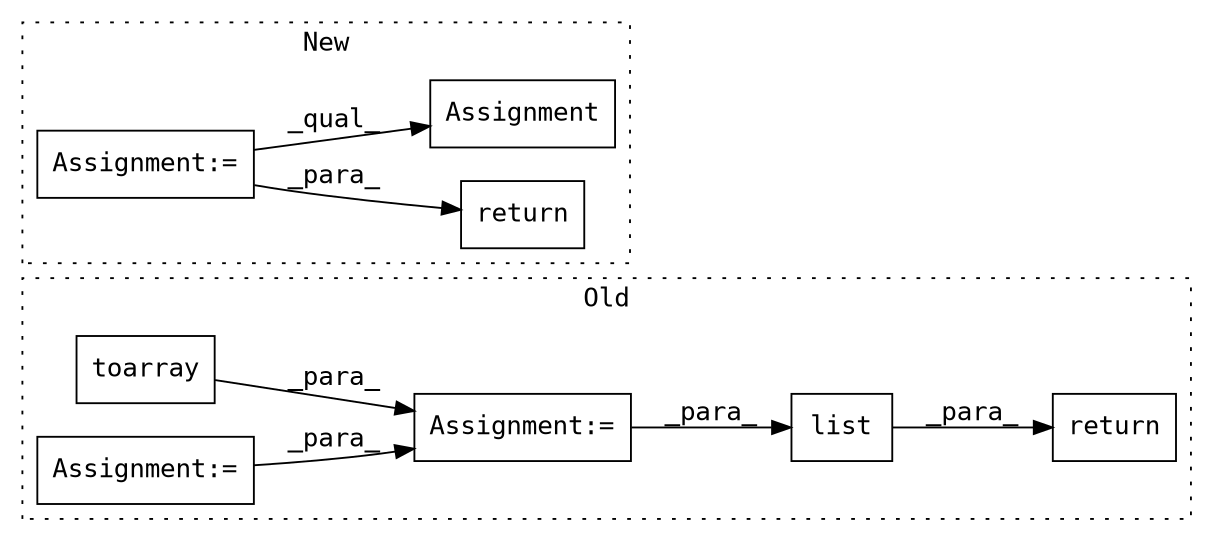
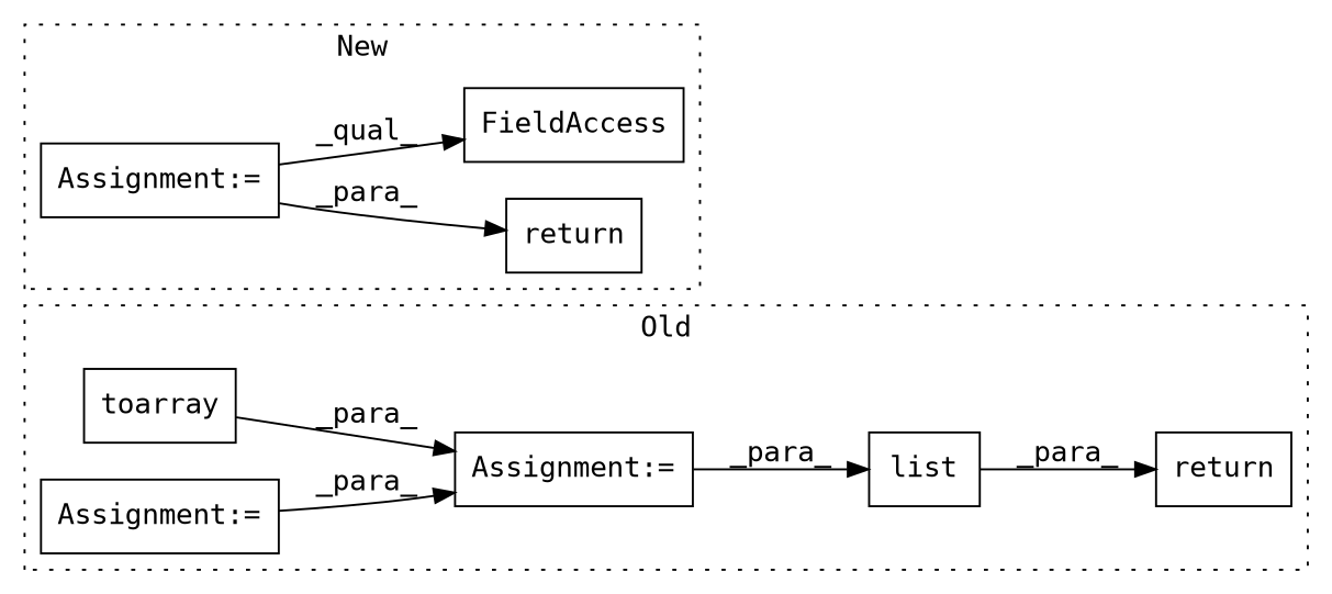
  digraph {
    rankdir=LR
    fontname="DejaVu Sans Mono"
    node [a=7 l=1 shape=box fontname="DejaVu Sans Mono"]
    edge [fontname="DejaVu Sans Mono"]
    n1 [a=32 l=9 label=toarray s=15449]
    n2 [label="Assignment:=" s=15475]
    n3 [label="Assignment:=" s=15403]
    n4 [a=32 l="5,1" label=list s="15762,15792"]
    n5 [a=41 l=7 label=return s=15729]
    n6 [a=41 l=7 label=return s=14086]
    n7 [label="Assignment:=" s=13998]
-   n8 [a=22 l=18 label=Assignment s=14128]
+   n8 [a=22 l=18 label=FieldAccess s=14128]
    subgraph cluster_1 {
      label=Old
      style=dotted
      n1
      n2
      n3
      n4
      n5
    }
    subgraph cluster_2 {
      label=New
      style=dotted
      n6
      n7
      n8
    }
    n1 -> n2 [label=_para_]
    n2 -> n4 [label=_para_]
    n3 -> n2 [label=_para_]
    n4 -> n5 [label=_para_]
    n7 -> n6 [label=_para_]
    n7 -> n8 [label=_qual_]
  }
